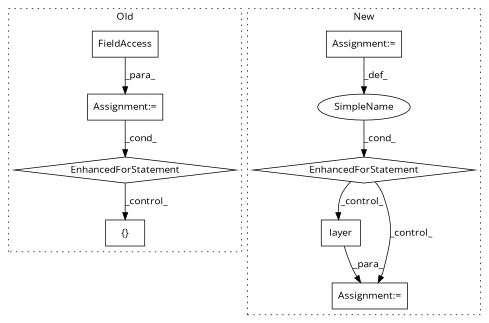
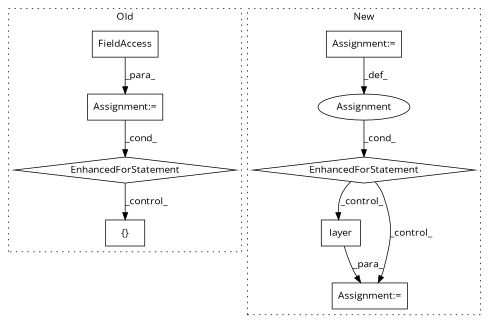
  digraph {
    fontname="Open Sans"
    node [a=7 l="53,2" s="3977,4064" shape=box fontname="Open Sans"]
    edge [fontname="Open Sans"]
    n1 [a=4 l="1,1" label="{}" s="4252,4286"]
    n2 [a=70 label=EnhancedForStatement shape=diamond]
    n3 [label="Assignment:="]
    n4 [a=22 l=18 label=FieldAccess s=4046]
    n5 [a=32 l="6,1" label=layer s="4176,4183"]
    n6 [l=1 label="Assignment:=" s=4175]
-   n7 [a=42 l=5 label=SimpleName s=3910 shape=ellipse]
+   n7 [a=42 l=5 label=Assignment s=3910 shape=ellipse]
    n8 [l="68,2" label="Assignment:=" s="3838,3948"]
    n9 [a=70 l="68,2" label=EnhancedForStatement s="3838,3948" shape=diamond]
    subgraph cluster_1 {
      label=Old
      style=dotted
      n1
      n2
      n3
      n4
    }
    subgraph cluster_2 {
      label=New
      style=dotted
      n5
      n6
      n7
      n8
      n9
    }
    n2 -> n1 [label=_control_]
    n3 -> n2 [label=_cond_]
    n4 -> n3 [label=_para_]
    n5 -> n6 [label=_para_]
    n7 -> n9 [label=_cond_]
    n8 -> n7 [label=_def_]
    n9 -> n5 [label=_control_]
    n9 -> n6 [label=_control_]
  }
